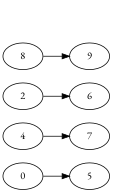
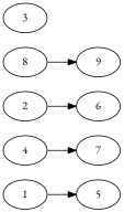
  digraph {
    fontname="EB Garamond"
    rankdir=LR
    node [alpha=0.17 fontname="EB Garamond"]
    edge [fontname="EB Garamond"]
-   1 [alpha=0.09 expect_size=9669632 label=0]
+   1 [alpha=0.09 expect_size=9669632]
    5 [alpha=0.00 expect_size=40922112]
    4 [expect_size=20122624]
    7 [alpha=0.01 expect_size=26092544]
    2 [alpha=0.07 expect_size=11592704]
    6 [alpha=0.02 expect_size=6489088]
    8 [alpha=0.14 expect_size=17244160]
    9 [expect_size=35841024]
+   3 [alpha=0.12 expect_size=42245120]
    1 -> 5
    4 -> 7
    2 -> 6
    8 -> 9
  }
